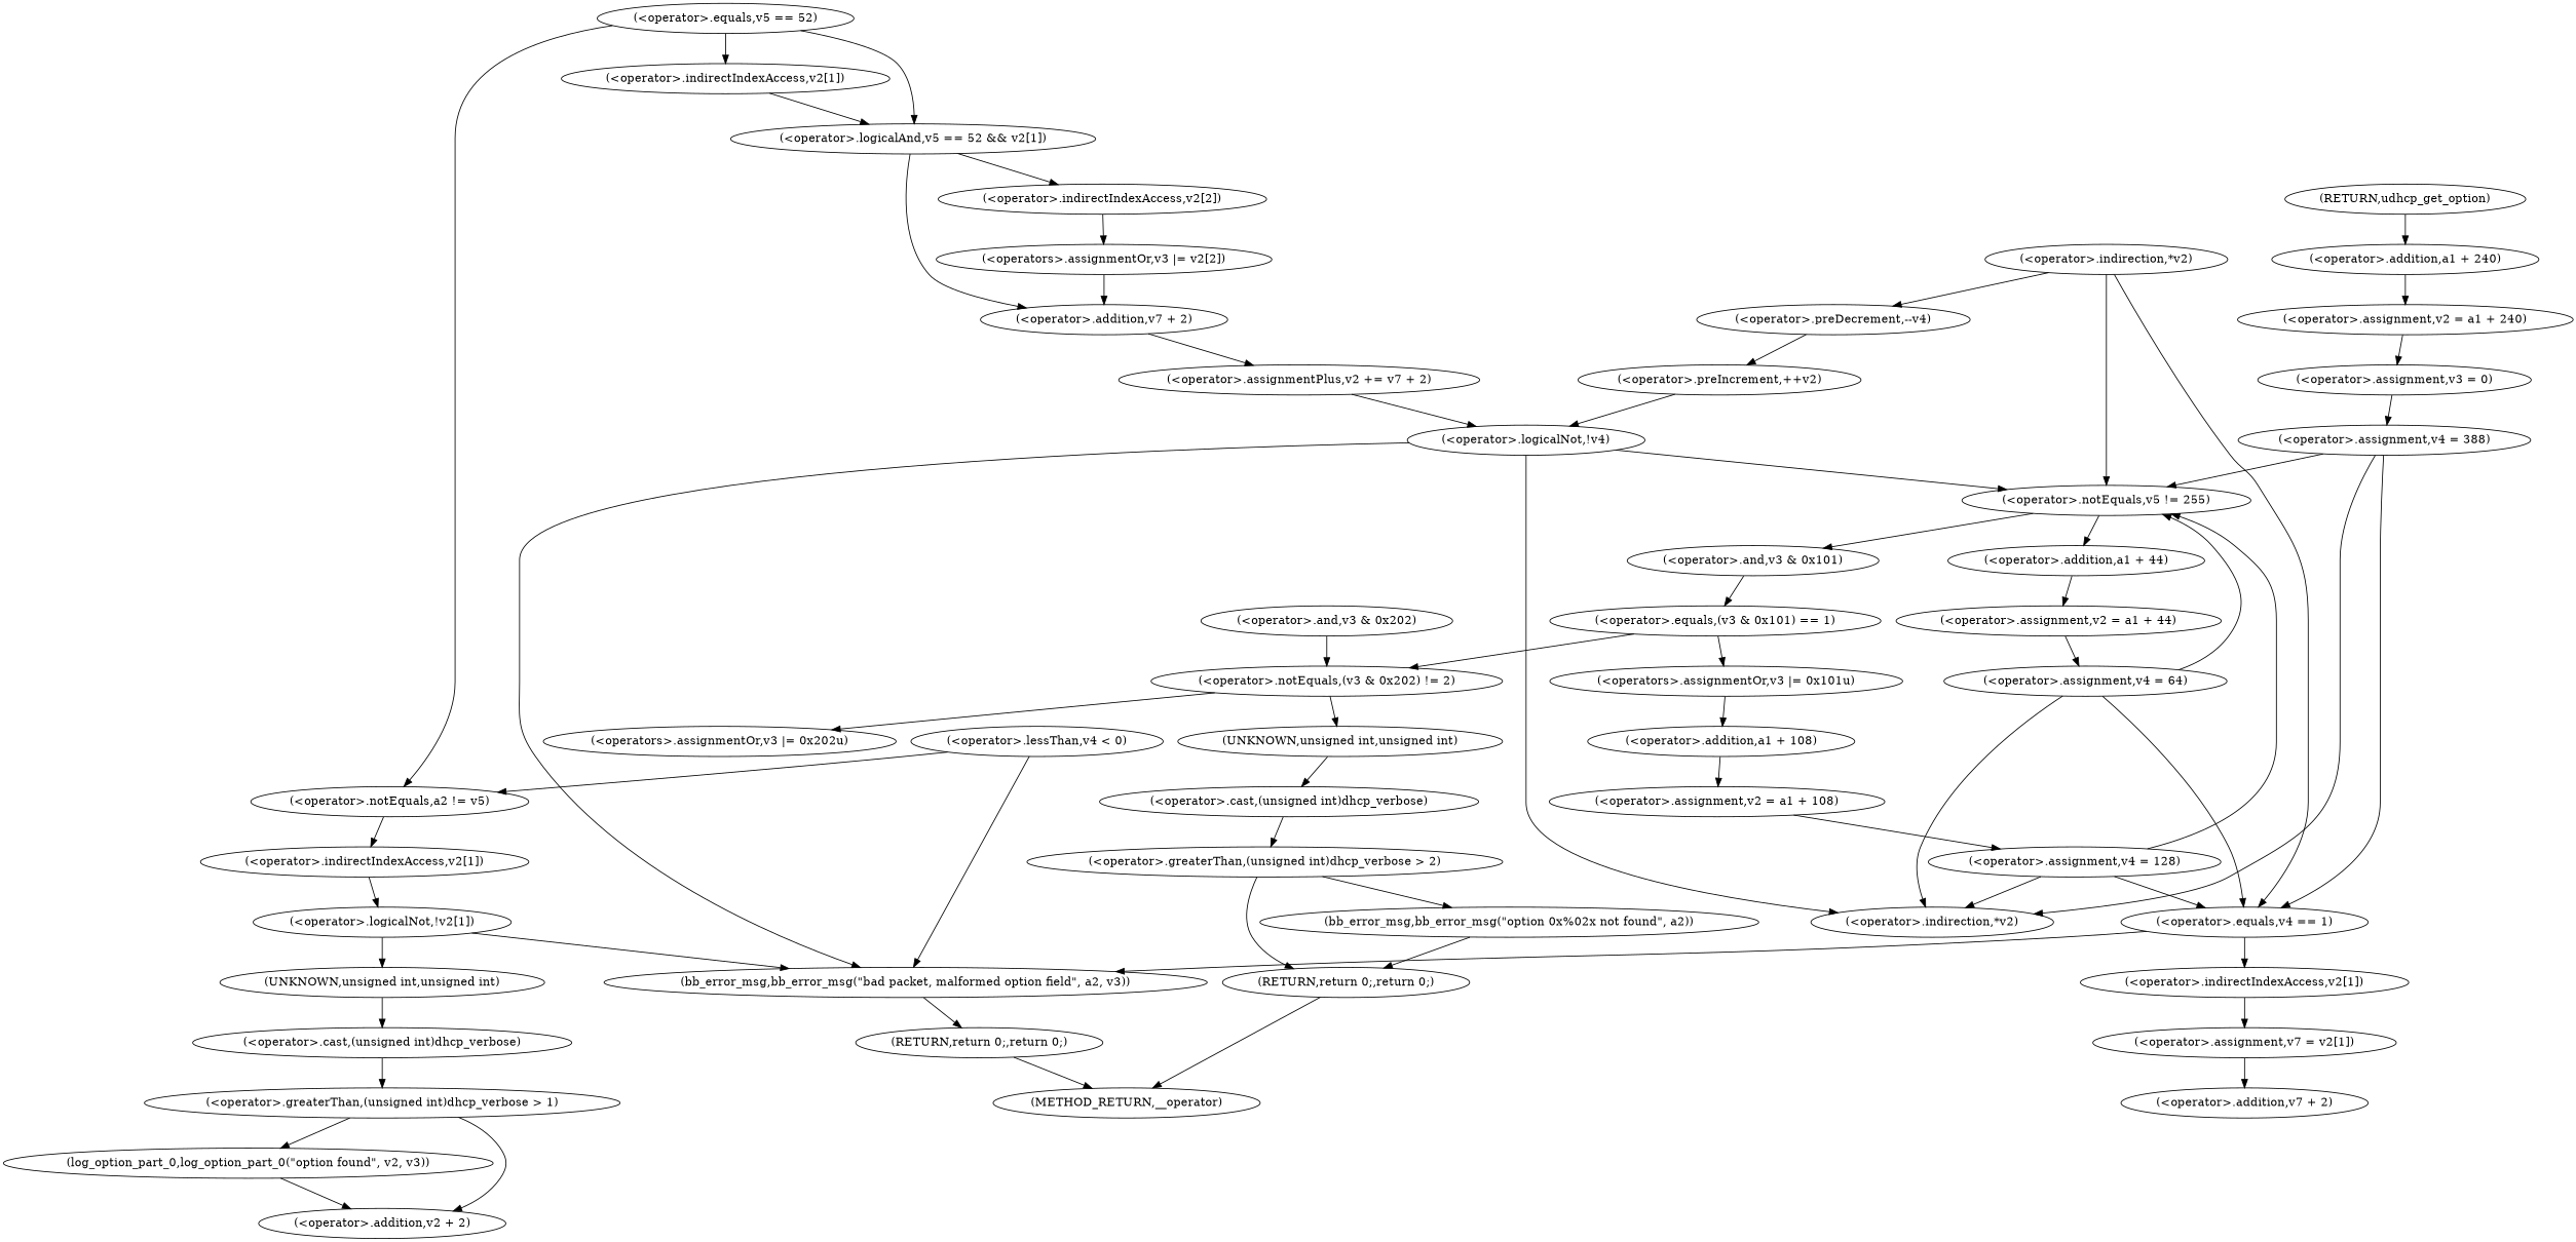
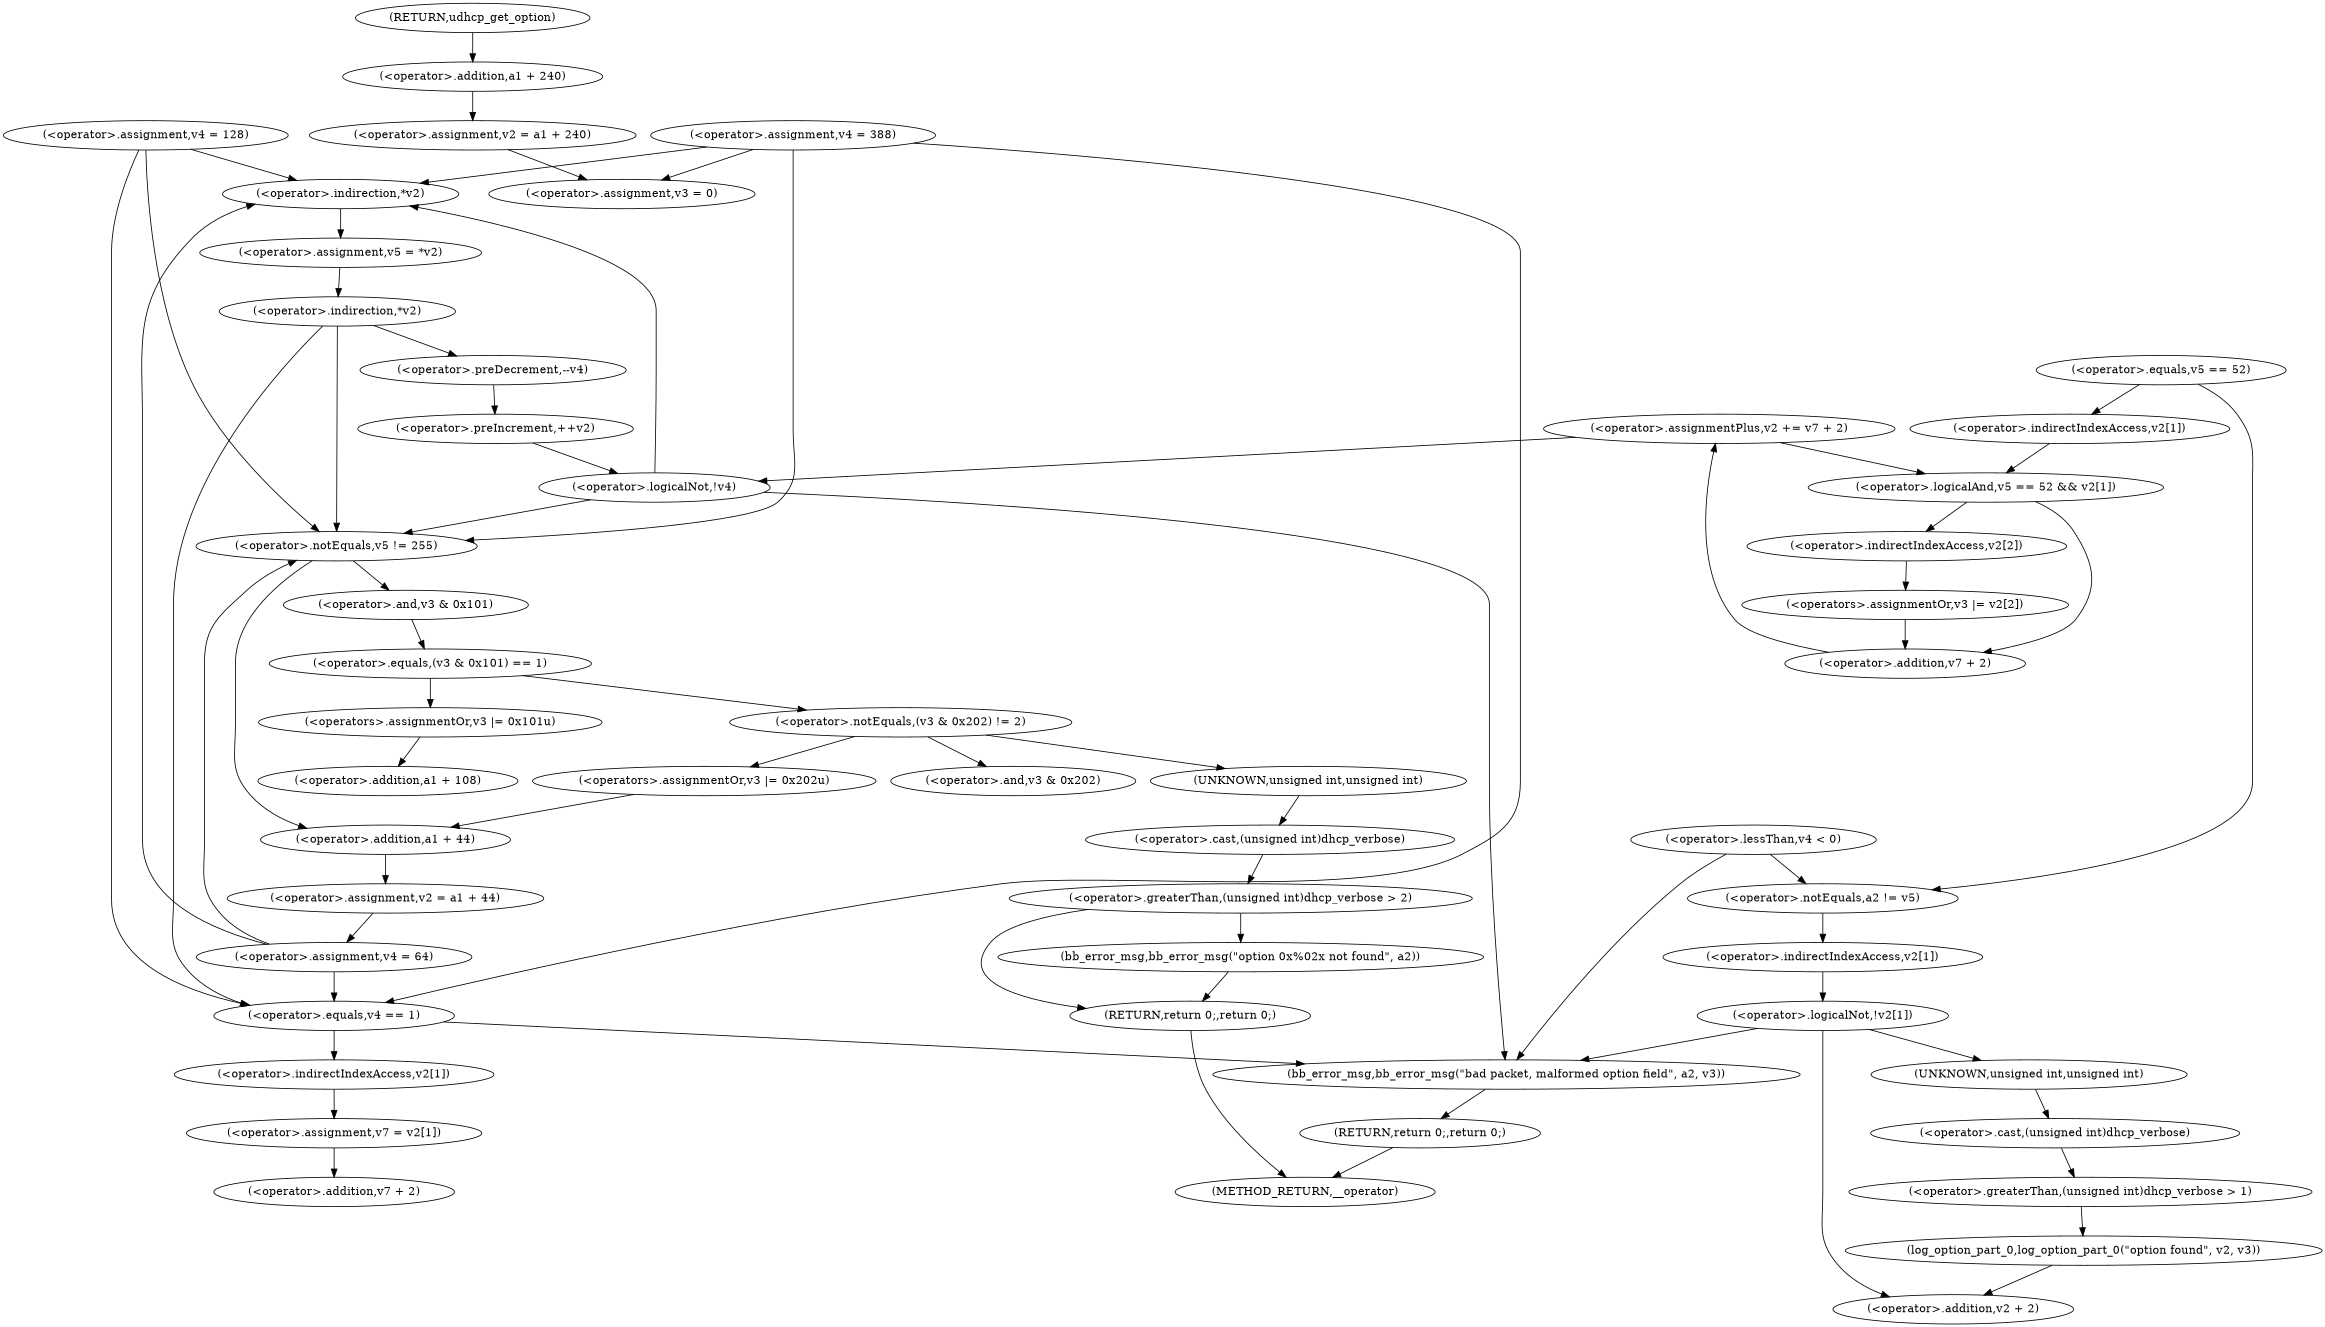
  digraph {
    n1 [label="(<operator>.assignment,v2 = a1 + 240)"]
    n2 [label="(<operator>.assignment,v3 = 0)"]
    n3 [label="(<operator>.assignment,v4 = 388)"]
    n4 [label="(<operator>.addition,a1 + 240)"]
    n5 [label="(<operator>.indirection,*v2)"]
    n6 [label="(<operator>.notEquals,v5 != 255)"]
    n7 [label="(<operator>.equals,v4 == 1)"]
+   n8 [label="(<operator>.assignment,v5 = *v2)"]
    n9 [label="(<operator>.and,v3 & 0x101)"]
    n10 [label="(<operator>.addition,a1 + 44)"]
    n11 [label="(bb_error_msg,bb_error_msg(\"bad packet, malformed option field\", a2, v3))"]
    n12 [label="(<operator>.indirectIndexAccess,v2[1])"]
    n13 [label="(<operator>.indirection,*v2)"]
    n14 [label="(<operator>.preDecrement,--v4)"]
    n15 [label="(<operator>.preIncrement,++v2)"]
    n16 [label="(<operator>.logicalNot,!v4)"]
    n17 [label="(RETURN,return 0;,return 0;)"]
    n18 [label="(<operator>.equals,(v3 & 0x101) == 1)"]
    n19 [label="(<operators>.assignmentOr,v3 |= 0x101u)"]
    n20 [label="(<operator>.notEquals,(v3 & 0x202) != 2)"]
    n21 [label="(<operator>.addition,a1 + 108)"]
    n22 [label="(<operator>.and,v3 & 0x202)"]
-   n23 [label="(<operator>.assignment,v2 = a1 + 108)"]
    n24 [label="(<operator>.assignment,v4 = 128)"]
    n25 [label="(UNKNOWN,unsigned int,unsigned int)"]
    n26 [label="(<operators>.assignmentOr,v3 |= 0x202u)"]
    n27 [label="(<operator>.cast,(unsigned int)dhcp_verbose)"]
    n28 [label="(<operator>.greaterThan,(unsigned int)dhcp_verbose > 2)"]
    n29 [label="(bb_error_msg,bb_error_msg(\"option 0x%02x not found\", a2))"]
    n30 [label="(RETURN,return 0;,return 0;)"]
    n31 [label="(METHOD_RETURN,__operator)"]
    n32 [label="(<operator>.assignment,v2 = a1 + 44)"]
    n33 [label="(<operator>.assignment,v4 = 64)"]
    n34 [label="(<operator>.assignment,v7 = v2[1])"]
    n35 [label="(<operator>.addition,v7 + 2)"]
    n36 [label="(<operator>.lessThan,v4 < 0)"]
    n37 [label="(<operator>.notEquals,a2 != v5)"]
    n38 [label="(<operator>.indirectIndexAccess,v2[1])"]
    n39 [label="(<operator>.equals,v5 == 52)"]
    n40 [label="(<operator>.logicalAnd,v5 == 52 && v2[1])"]
    n41 [label="(<operator>.indirectIndexAccess,v2[1])"]
    n42 [label="(<operator>.logicalNot,!v2[1])"]
    n43 [label="(<operator>.indirectIndexAccess,v2[2])"]
    n44 [label="(<operator>.addition,v7 + 2)"]
    n45 [label="(<operators>.assignmentOr,v3 |= v2[2])"]
    n46 [label="(<operator>.assignmentPlus,v2 += v7 + 2)"]
    n47 [label="(UNKNOWN,unsigned int,unsigned int)"]
    n48 [label="(<operator>.cast,(unsigned int)dhcp_verbose)"]
    n49 [label="(<operator>.greaterThan,(unsigned int)dhcp_verbose > 1)"]
    n50 [label="(log_option_part_0,log_option_part_0(\"option found\", v2, v3))"]
    n51 [label="(<operator>.addition,v2 + 2)"]
    n52 [label="(RETURN,udhcp_get_option)"]
    n1 -> n2
-   n2 -> n3
+   n3 -> n2
    n3 -> n5
    n3 -> n6
    n3 -> n7
    n4 -> n1
+   n5 -> n8
    n6 -> n9
    n6 -> n10
    n7 -> n11
    n7 -> n12
+   n8 -> n13
    n9 -> n18
    n10 -> n32
    n11 -> n17
    n12 -> n34
    n13 -> n6
    n13 -> n7
    n13 -> n14
    n14 -> n15
    n15 -> n16
    n16 -> n5
    n16 -> n6
    n16 -> n11
    n17 -> n31
    n18 -> n19
    n18 -> n20
    n19 -> n21
    n20 -> n25
    n20 -> n26
-   n21 -> n23
-   n22 -> n20
-   n23 -> n24
+   n20 -> n22
    n24 -> n5
    n24 -> n6
    n24 -> n7
    n25 -> n27
+   n26 -> n10
    n27 -> n28
    n28 -> n29
    n28 -> n30
    n29 -> n30
    n30 -> n31
    n32 -> n33
    n33 -> n5
    n33 -> n6
    n33 -> n7
    n34 -> n35
    n36 -> n11
    n36 -> n37
    n37 -> n38
    n38 -> n42
    n39 -> n37
-   n39 -> n40
+   n46 -> n40
    n39 -> n41
    n40 -> n43
    n40 -> n44
    n41 -> n40
    n42 -> n11
    n42 -> n47
    n43 -> n45
    n44 -> n46
    n45 -> n44
    n46 -> n16
    n47 -> n48
    n48 -> n49
    n49 -> n50
-   n49 -> n51
+   n42 -> n51
    n50 -> n51
    n52 -> n4
  }
